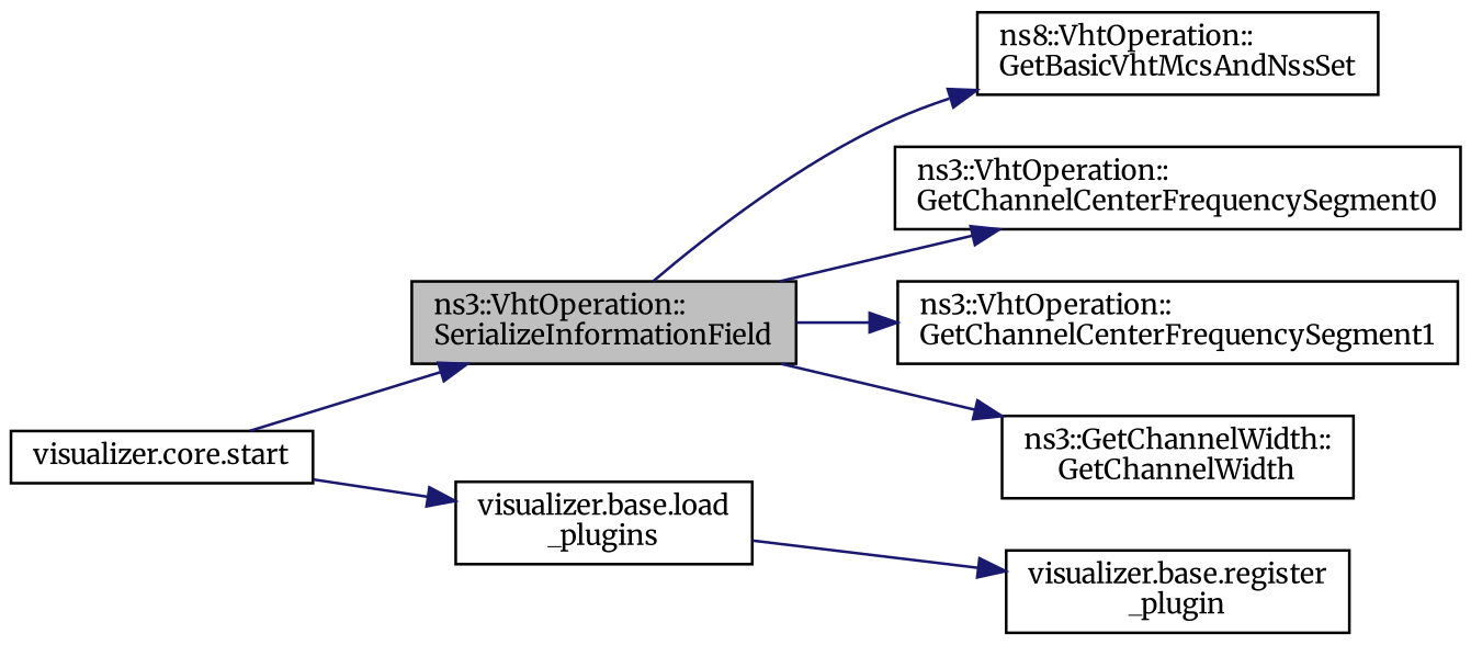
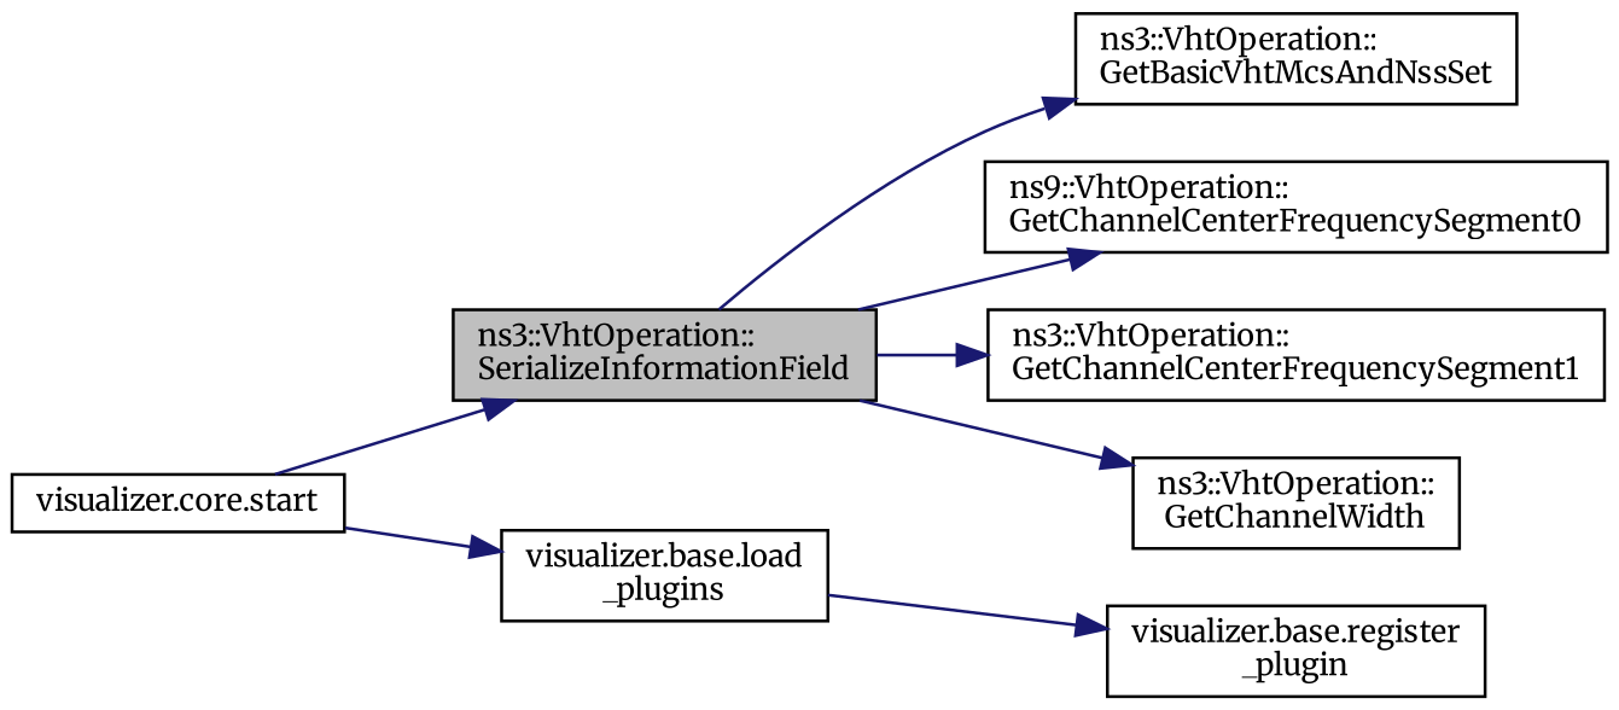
  digraph {
    fontname=Merriweather
    rankdir=LR
    node [color=black fillcolor=white fontname=Merriweather fontsize=10 shape=record style=filled]
    edge [color=midnightblue fontname=Merriweather fontsize=10 labelfontname=Helvetica labelfontsize=10 style=solid]
    n1 [fillcolor=grey75 fontcolor=black height=0.2 label="ns3::VhtOperation::\lSerializeInformationField" width=0.4]
-   n2 [height=0.2 label="ns8::VhtOperation::\lGetBasicVhtMcsAndNssSet" width=0.4]
-   n3 [height=0.2 label="ns3::VhtOperation::\lGetChannelCenterFrequencySegment0" width=0.4]
+   n2 [height=0.2 label="ns3::VhtOperation::\lGetBasicVhtMcsAndNssSet" width=0.4]
+   n3 [height=0.2 label="ns9::VhtOperation::\lGetChannelCenterFrequencySegment0" width=0.4]
    n4 [height=0.2 label="ns3::VhtOperation::\lGetChannelCenterFrequencySegment1" width=0.4]
-   n5 [height=0.2 label="ns3::GetChannelWidth::\lGetChannelWidth" width=0.4]
+   n5 [height=0.2 label="ns3::VhtOperation::\lGetChannelWidth" width=0.4]
    n6 [height=0.2 label="visualizer.core.start" width=0.4]
    n7 [height=0.2 label="visualizer.base.load\l_plugins" width=0.4]
    n8 [height=0.2 label="visualizer.base.register\l_plugin" width=0.4]
    n1 -> n2
    n1 -> n3
    n1 -> n4
    n1 -> n5
    n6 -> n1
    n6 -> n7
    n7 -> n8
  }
